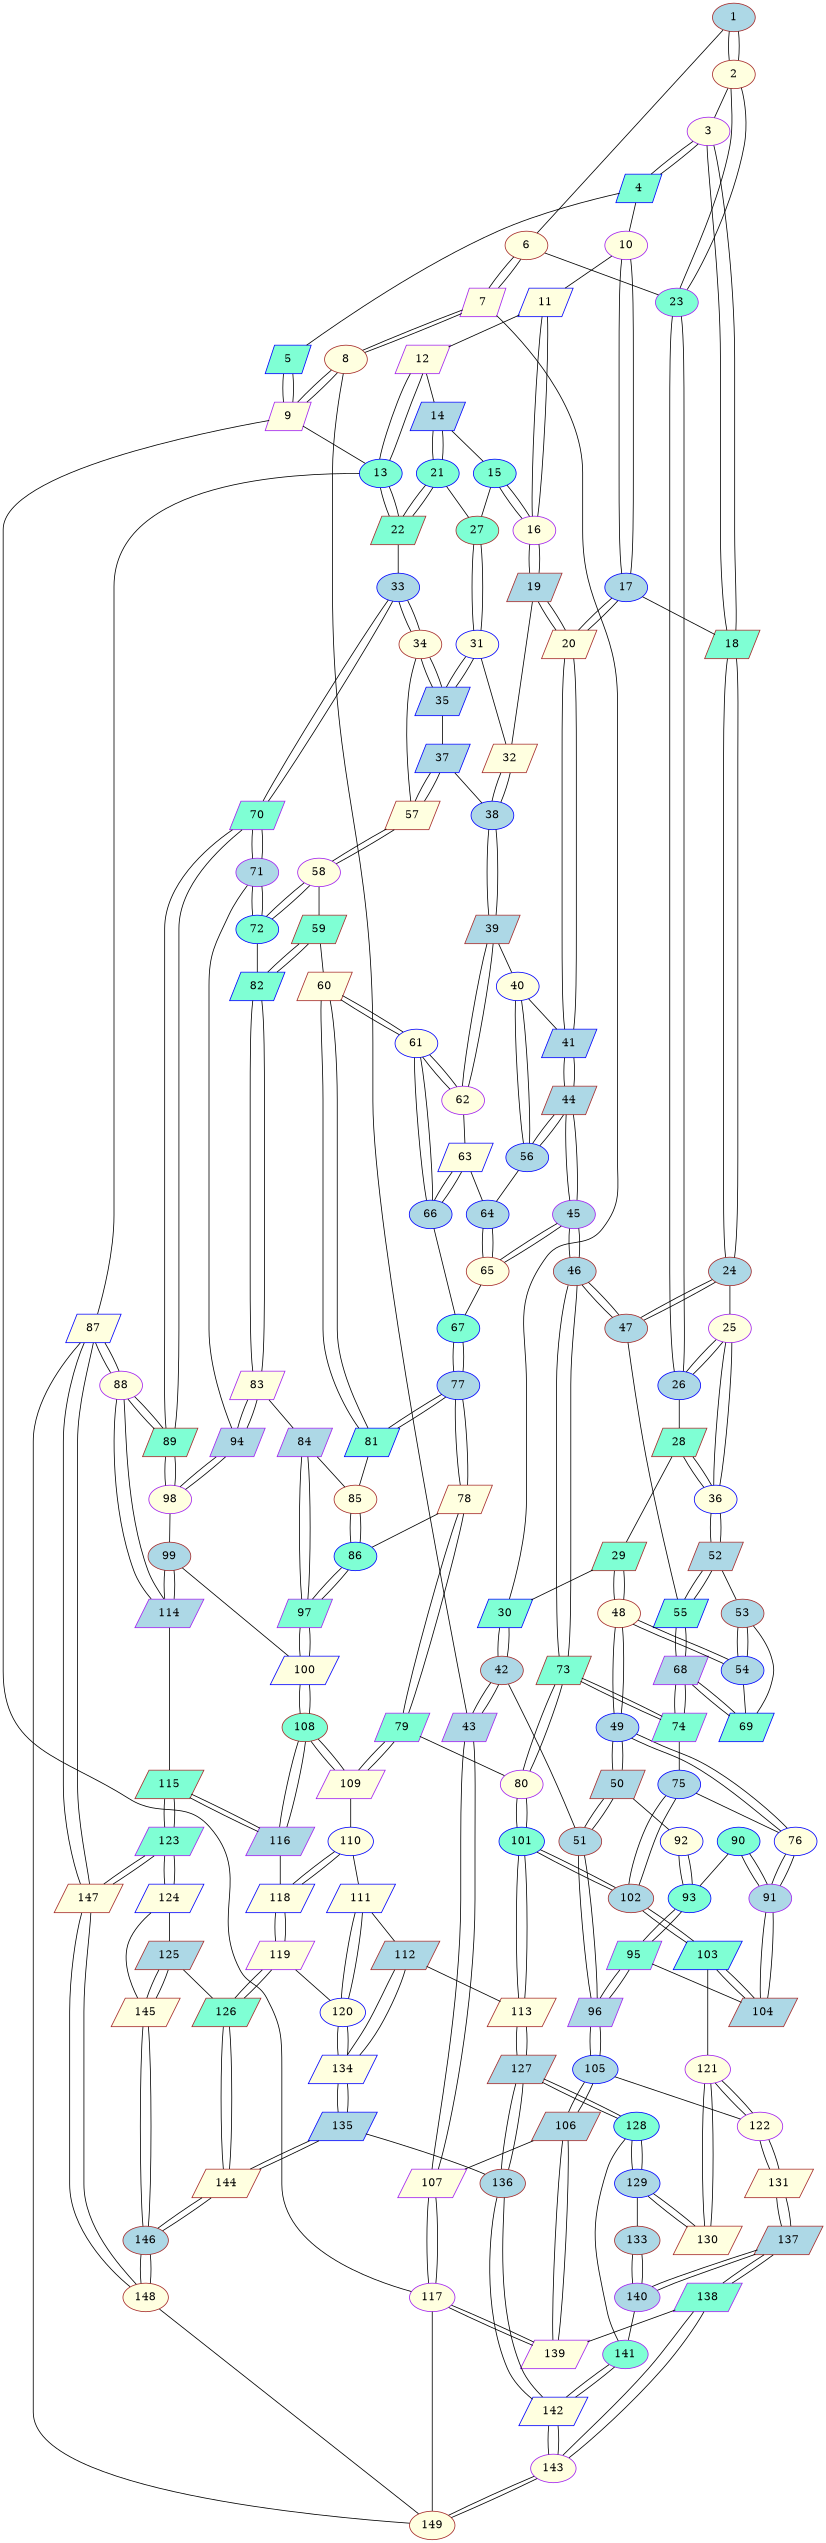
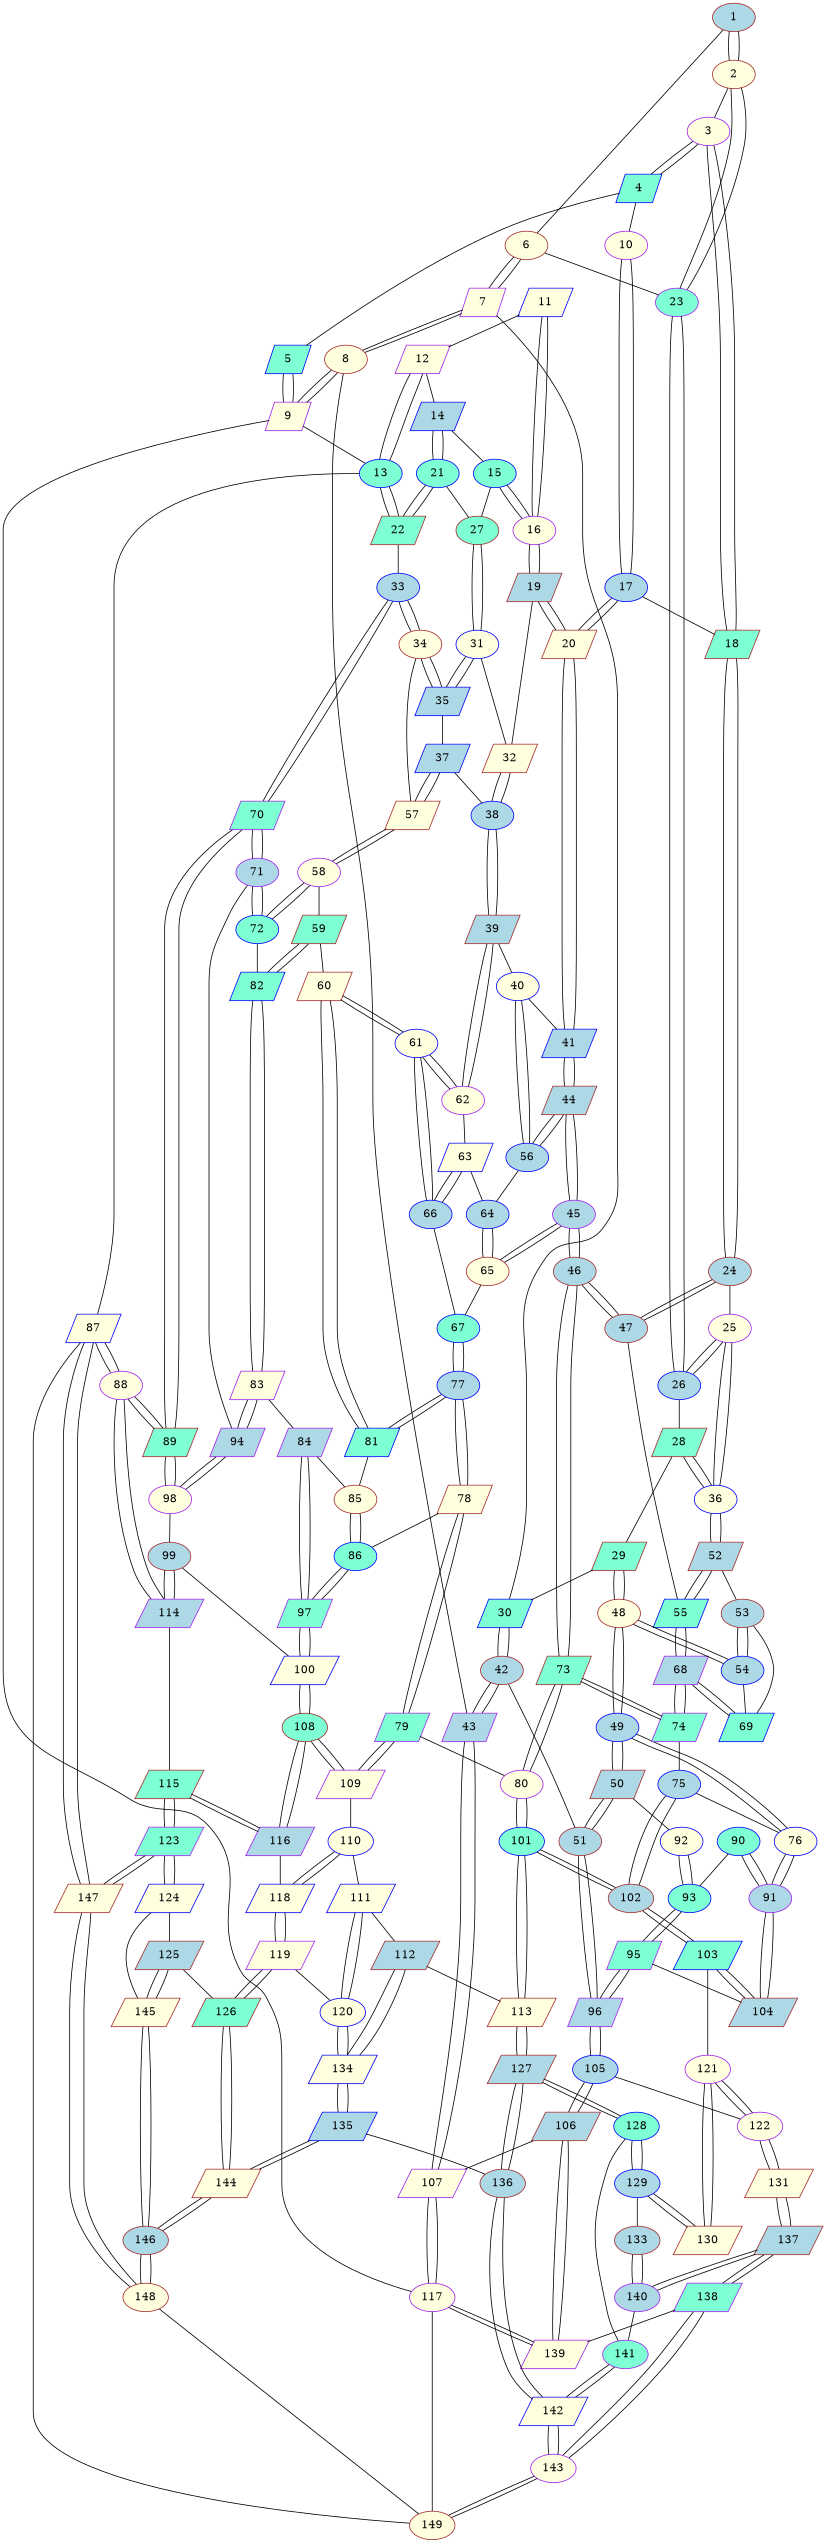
  graph {
    node [color=brown fillcolor=lightyellow shape=parallelogram style=filled]
    1 [fillcolor=lightblue shape=ellipse]
    2 [shape=ellipse]
    6 [shape=ellipse]
    3 [color=purple shape=ellipse]
    23 [color=purple fillcolor=aquamarine shape=ellipse]
    7 [color=purple]
    4 [color=blue fillcolor=aquamarine]
    18 [fillcolor=aquamarine]
    26 [color=blue fillcolor=lightblue shape=ellipse]
    5 [color=blue fillcolor=aquamarine]
    10 [color=purple shape=ellipse]
    24 [fillcolor=lightblue shape=ellipse]
    9 [color=purple]
    11 [color=blue]
    17 [color=blue fillcolor=lightblue shape=ellipse]
    13 [color=blue fillcolor=aquamarine shape=ellipse]
    117 [color=purple shape=ellipse]
    8 [shape=ellipse]
    30 [color=blue fillcolor=aquamarine]
    43 [color=purple fillcolor=lightblue]
    42 [fillcolor=lightblue shape=ellipse]
    107 [color=purple]
    22 [fillcolor=aquamarine]
    87 [color=blue]
    149 [shape=ellipse]
    139 [color=purple]
    12 [color=purple]
    16 [color=purple shape=ellipse]
    20
    14 [color=blue fillcolor=lightblue]
    19 [fillcolor=lightblue]
    15 [color=blue fillcolor=aquamarine shape=ellipse]
    21 [color=blue fillcolor=aquamarine shape=ellipse]
    33 [color=blue fillcolor=lightblue shape=ellipse]
    88 [color=purple shape=ellipse]
    147
    27 [fillcolor=aquamarine shape=ellipse]
    31 [color=blue shape=ellipse]
    32
    41 [color=blue fillcolor=lightblue]
    25 [color=purple shape=ellipse]
    47 [fillcolor=lightblue shape=ellipse]
    38 [color=blue fillcolor=lightblue shape=ellipse]
    44 [fillcolor=lightblue]
    34 [shape=ellipse]
    70 [color=purple fillcolor=aquamarine]
    28 [fillcolor=aquamarine]
    36 [color=blue shape=ellipse]
    55 [color=blue fillcolor=aquamarine]
    52 [fillcolor=lightblue]
    29 [fillcolor=aquamarine]
    35 [color=blue fillcolor=lightblue]
    48 [shape=ellipse]
    49 [color=blue fillcolor=lightblue shape=ellipse]
    54 [color=blue fillcolor=lightblue shape=ellipse]
    51 [fillcolor=lightblue shape=ellipse]
    37 [color=blue fillcolor=lightblue]
    39 [fillcolor=lightblue]
    57
    71 [color=purple fillcolor=lightblue shape=ellipse]
    89 [fillcolor=aquamarine]
    58 [color=purple shape=ellipse]
    53 [fillcolor=lightblue shape=ellipse]
    40 [color=blue shape=ellipse]
    62 [color=purple shape=ellipse]
    56 [color=blue fillcolor=lightblue shape=ellipse]
    63 [color=blue]
    64 [color=blue fillcolor=lightblue shape=ellipse]
    45 [color=purple fillcolor=lightblue shape=ellipse]
    96 [color=purple fillcolor=lightblue]
    46 [fillcolor=lightblue shape=ellipse]
    65 [shape=ellipse]
    73 [fillcolor=aquamarine]
    67 [color=blue fillcolor=aquamarine shape=ellipse]
    74 [color=purple fillcolor=aquamarine]
    80 [color=purple shape=ellipse]
    68 [color=purple fillcolor=lightblue]
    50 [fillcolor=lightblue]
    76 [color=blue shape=ellipse]
    69 [color=blue fillcolor=aquamarine]
    92 [color=blue shape=ellipse]
    91 [color=purple fillcolor=lightblue shape=ellipse]
    93 [color=blue fillcolor=aquamarine shape=ellipse]
    105 [color=blue fillcolor=lightblue shape=ellipse]
    59 [fillcolor=aquamarine]
    72 [color=blue fillcolor=aquamarine shape=ellipse]
    60
    82 [color=blue fillcolor=aquamarine]
    61 [color=blue shape=ellipse]
    81 [color=blue fillcolor=aquamarine]
    83 [color=purple]
    66 [color=blue fillcolor=lightblue shape=ellipse]
    85 [shape=ellipse]
    77 [color=blue fillcolor=lightblue shape=ellipse]
    78
    75 [color=blue fillcolor=lightblue shape=ellipse]
    94 [color=purple fillcolor=lightblue]
    98 [color=purple shape=ellipse]
    101 [color=blue fillcolor=aquamarine shape=ellipse]
    102 [fillcolor=lightblue shape=ellipse]
    103 [color=blue fillcolor=aquamarine]
    104 [fillcolor=lightblue]
    79 [color=purple fillcolor=aquamarine]
    86 [color=blue fillcolor=aquamarine shape=ellipse]
    109 [color=purple]
    97 [color=purple fillcolor=aquamarine]
    110 [color=blue shape=ellipse]
    113
    84 [color=purple fillcolor=lightblue]
    100 [color=blue]
    114 [color=purple fillcolor=lightblue]
    148 [shape=ellipse]
    115 [fillcolor=aquamarine]
    99 [fillcolor=lightblue shape=ellipse]
    90 [color=blue fillcolor=aquamarine shape=ellipse]
    95 [color=purple fillcolor=aquamarine]
    106 [fillcolor=lightblue]
    122 [color=purple shape=ellipse]
    108 [fillcolor=aquamarine shape=ellipse]
    116 [color=purple fillcolor=lightblue]
    127 [fillcolor=lightblue]
    121 [color=purple shape=ellipse]
    130
    131
    118 [color=blue]
    111 [color=blue]
    112 [fillcolor=lightblue]
    120 [color=blue shape=ellipse]
    119 [color=purple]
    134 [color=blue]
    135 [color=blue fillcolor=lightblue]
    128 [color=blue fillcolor=aquamarine shape=ellipse]
    136 [fillcolor=lightblue shape=ellipse]
    123 [color=purple fillcolor=aquamarine]
    124 [color=blue]
    126 [fillcolor=aquamarine]
    144
    137 [fillcolor=lightblue]
    125 [fillcolor=lightblue]
    145
    146 [fillcolor=lightblue shape=ellipse]
    129 [color=blue fillcolor=lightblue shape=ellipse]
    141 [color=purple fillcolor=aquamarine shape=ellipse]
    142 [color=blue]
    133 [fillcolor=lightblue shape=ellipse]
    140 [color=purple fillcolor=lightblue shape=ellipse]
    138 [color=purple fillcolor=aquamarine]
    143 [color=purple shape=ellipse]
    1 -- 2
    1 -- 2
    1 -- 6
    2 -- 3
    2 -- 23
    2 -- 23
    6 -- 23
    6 -- 7
    6 -- 7
    3 -- 4
    3 -- 4
    3 -- 18
    3 -- 18
    23 -- 26
    23 -- 26
    7 -- 8
    7 -- 8
    7 -- 30
    4 -- 5
    4 -- 10
    18 -- 24
    18 -- 24
    26 -- 28
    5 -- 9
    5 -- 9
-   10 -- 11
    10 -- 17
    10 -- 17
    24 -- 25
    24 -- 47
    24 -- 47
    9 -- 13
    9 -- 117
    11 -- 12
    11 -- 16
    11 -- 16
    17 -- 18
    17 -- 20
    17 -- 20
    13 -- 22
    13 -- 22
    13 -- 87
    117 -- 149
    117 -- 139
    117 -- 139
    8 -- 9
    8 -- 9
    8 -- 43
    30 -- 42
    30 -- 42
    43 -- 107
    43 -- 107
    42 -- 43
    42 -- 43
    42 -- 51
    107 -- 117
    107 -- 117
    22 -- 33
    87 -- 149
    87 -- 88
    87 -- 88
    87 -- 147
    87 -- 147
    12 -- 13
    12 -- 13
    12 -- 14
    16 -- 19
    16 -- 19
    20 -- 41
    20 -- 41
    14 -- 15
    14 -- 21
    14 -- 21
    19 -- 20
    19 -- 20
    19 -- 32
    15 -- 16
    15 -- 16
    15 -- 27
    21 -- 22
    21 -- 22
    21 -- 27
    33 -- 34
    33 -- 34
    33 -- 70
    33 -- 70
    88 -- 89
    88 -- 89
    88 -- 114
    88 -- 114
    147 -- 148
    147 -- 148
    27 -- 31
    27 -- 31
    31 -- 32
    31 -- 35
    31 -- 35
    32 -- 38
    32 -- 38
    41 -- 44
    41 -- 44
    25 -- 26
    25 -- 26
    25 -- 36
    25 -- 36
    47 -- 55
    38 -- 39
    38 -- 39
    44 -- 56
    44 -- 56
    44 -- 45
    44 -- 45
    34 -- 35
    34 -- 35
    34 -- 57
    70 -- 71
    70 -- 71
    70 -- 89
    70 -- 89
    28 -- 36
    28 -- 36
    28 -- 29
    36 -- 52
    36 -- 52
    55 -- 68
    55 -- 68
    52 -- 55
    52 -- 55
    52 -- 53
    29 -- 30
    29 -- 48
    29 -- 48
    35 -- 37
    48 -- 49
    48 -- 49
    48 -- 54
    48 -- 54
    49 -- 50
    49 -- 50
    49 -- 76
    49 -- 76
    54 -- 69
    51 -- 96
    51 -- 96
    37 -- 38
    37 -- 57
    37 -- 57
    39 -- 40
    39 -- 62
    39 -- 62
    57 -- 58
    57 -- 58
    71 -- 72
    71 -- 72
    71 -- 94
    89 -- 98
    89 -- 98
    58 -- 59
    58 -- 72
    58 -- 72
    53 -- 54
    53 -- 54
    53 -- 69
    40 -- 41
    40 -- 56
    40 -- 56
    62 -- 63
    56 -- 64
    63 -- 64
    63 -- 66
    63 -- 66
    64 -- 65
    64 -- 65
    45 -- 46
    45 -- 46
    45 -- 65
    45 -- 65
    96 -- 105
    96 -- 105
    46 -- 47
    46 -- 47
    46 -- 73
    46 -- 73
    65 -- 67
    73 -- 74
    73 -- 74
    73 -- 80
    73 -- 80
    67 -- 77
    67 -- 77
    74 -- 75
    80 -- 101
    80 -- 101
    68 -- 74
    68 -- 74
    68 -- 69
    68 -- 69
    50 -- 51
    50 -- 51
    50 -- 92
    76 -- 91
    76 -- 91
    92 -- 93
    92 -- 93
    91 -- 104
    91 -- 104
    93 -- 95
    93 -- 95
    105 -- 106
    105 -- 106
    105 -- 122
    59 -- 60
    59 -- 82
    59 -- 82
    72 -- 82
    60 -- 61
    60 -- 61
    60 -- 81
    60 -- 81
    82 -- 83
    82 -- 83
    61 -- 62
    61 -- 62
    61 -- 66
    61 -- 66
    81 -- 85
    83 -- 94
    83 -- 94
    83 -- 84
    66 -- 67
    85 -- 86
    85 -- 86
    77 -- 81
    77 -- 81
    77 -- 78
    77 -- 78
    78 -- 79
    78 -- 79
    78 -- 86
    75 -- 76
    75 -- 102
    75 -- 102
    94 -- 98
    94 -- 98
    98 -- 99
    101 -- 102
    101 -- 102
    101 -- 113
    101 -- 113
    102 -- 103
    102 -- 103
    103 -- 104
    103 -- 104
    103 -- 121
    79 -- 80
    79 -- 109
    79 -- 109
    86 -- 97
    86 -- 97
    109 -- 110
    97 -- 100
    97 -- 100
    110 -- 118
    110 -- 118
    110 -- 111
    113 -- 127
    113 -- 127
    84 -- 85
    84 -- 97
    84 -- 97
    100 -- 108
    100 -- 108
    114 -- 115
    148 -- 149
    115 -- 116
    115 -- 116
    115 -- 123
    115 -- 123
    99 -- 100
    99 -- 114
    99 -- 114
    90 -- 91
    90 -- 91
    90 -- 93
    95 -- 96
    95 -- 96
    95 -- 104
    106 -- 107
    106 -- 139
    106 -- 139
    122 -- 131
    122 -- 131
    108 -- 109
    108 -- 109
    108 -- 116
    108 -- 116
    116 -- 118
    127 -- 128
    127 -- 128
    127 -- 136
    127 -- 136
    121 -- 122
    121 -- 122
    121 -- 130
    121 -- 130
    131 -- 137
    131 -- 137
    118 -- 119
    118 -- 119
    111 -- 112
    111 -- 120
    111 -- 120
    112 -- 113
    112 -- 134
    112 -- 134
    120 -- 134
    120 -- 134
    119 -- 120
    119 -- 126
    119 -- 126
    134 -- 135
    134 -- 135
    135 -- 136
    135 -- 144
    135 -- 144
    128 -- 129
    128 -- 129
    128 -- 141
    136 -- 142
    136 -- 142
    123 -- 147
    123 -- 147
    123 -- 124
    123 -- 124
    124 -- 125
    124 -- 145
    126 -- 144
    126 -- 144
    144 -- 146
    144 -- 146
    137 -- 140
    137 -- 140
    137 -- 138
    137 -- 138
    125 -- 126
    125 -- 145
    125 -- 145
    145 -- 146
    145 -- 146
    146 -- 148
    146 -- 148
    129 -- 130
    129 -- 130
    129 -- 133
    141 -- 142
    141 -- 142
    142 -- 143
    142 -- 143
    133 -- 140
    133 -- 140
    140 -- 141
    138 -- 139
    138 -- 143
    138 -- 143
    143 -- 149
    143 -- 149
  }
